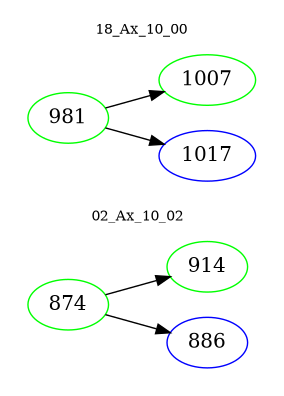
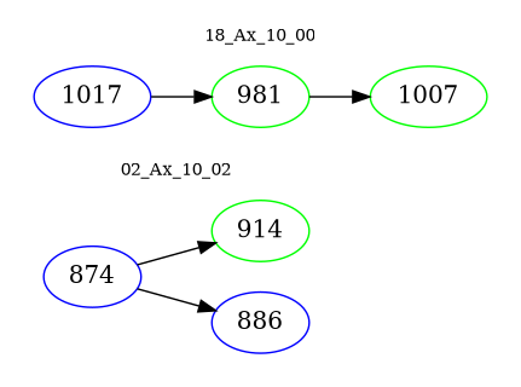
  digraph {
    rankdir=LR
    node [color=green]
    edge [color=black]
    n1 [color=blue label=886]
-   n2 [label=874]
+   n2 [color=blue label=874]
    n3 [label=914]
    n4 [color=blue label=1017]
    n5 [label=981]
    n6 [label=1007]
    subgraph cluster_1 {
      color=white
      fontsize=10
      label="02_Ax_10_02"
      n1
      n2
      n3
    }
    subgraph cluster_2 {
      color=white
      fontsize=10
      label="18_Ax_10_00"
      n4
      n5
      n6
    }
    n2 -> n1
    n2 -> n3
-   n5 -> n4
+   n4 -> n5
    n5 -> n6
  }
